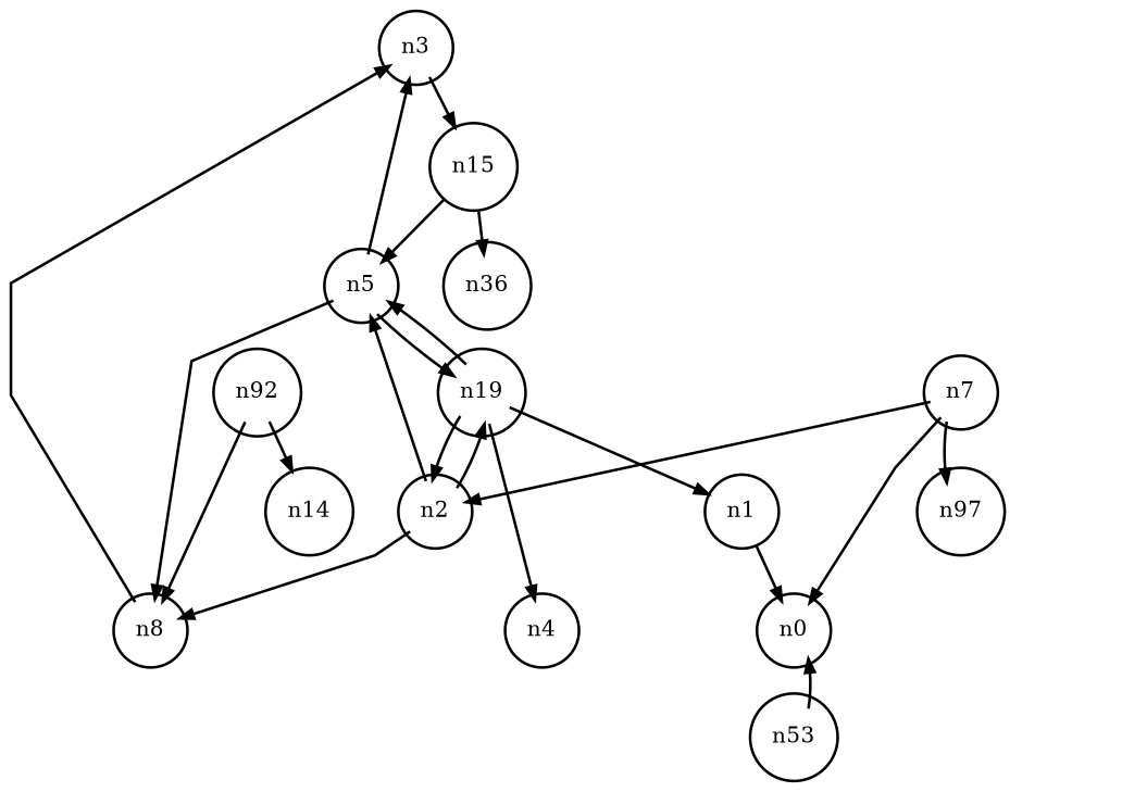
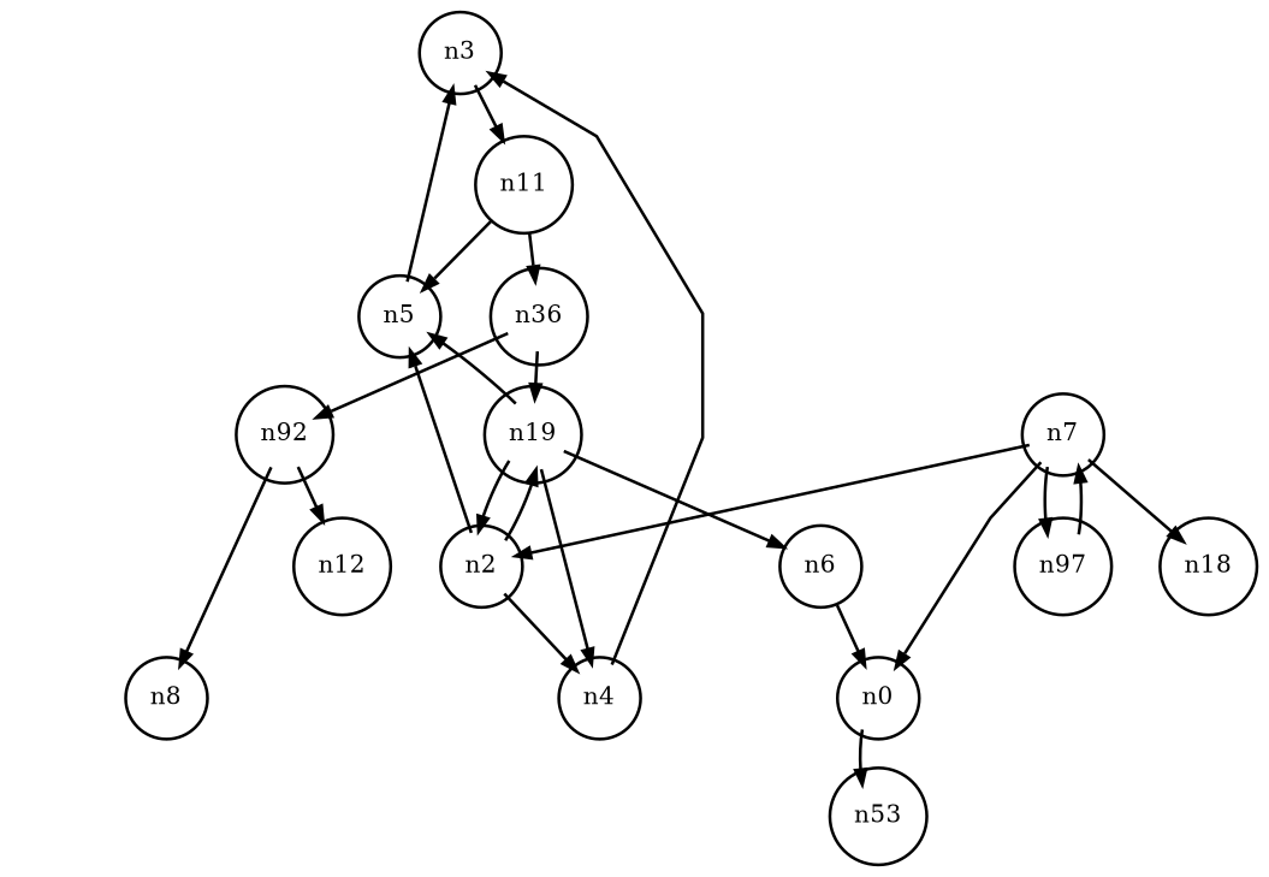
  digraph {
    fontsize=8
    nodesep=0.22
    nodesize=0.16
    ranksep=0.22
    splines=polyline
    node [fixedsize=shape fontsize=8 shape=circle]
    edge [arrowsize=0.5]
    n3 [width=0.32]
-   n11 [width=0.32 label=n15]
+   n11 [width=0.32]
    n5 [width=0.32]
    n16 [label=n36 width=0.32]
    n8 [width=0.32]
    n19 [width=0.32]
-   n14 [width=0.32]
+   n14 [width=0.32 label=n12]
    n12 [label=n92 width=0.32]
    n2 [width=0.32]
    n4 [width=0.32]
-   n6 [width=0.32 label=n1]
+   n6 [width=0.32]
    n0 [width=0.32]
+   n18 [width=0.32]
    n7 [width=0.32]
    n17 [label=n97 width=0.32]
    n13 [label=n53 width=0.32]
    n3 -> n11
    n11 -> n5
    n11 -> n16
    n5 -> n3
-   n5 -> n8
-   n5 -> n19
-   n8 -> n3
+   n16 -> n19
+   n16 -> n12
+   n4 -> n3
    n19 -> n5
    n19 -> n2
    n19 -> n4
    n19 -> n6
    n12 -> n8
    n12 -> n14
    n2 -> n5
-   n2 -> n8
+   n2 -> n4
    n2 -> n19
    n6 -> n0
    n7 -> n2
    n7 -> n0
+   n7 -> n18
    n7 -> n17
-   n13 -> n0
+   n17 -> n7
+   n0 -> n13
  }
